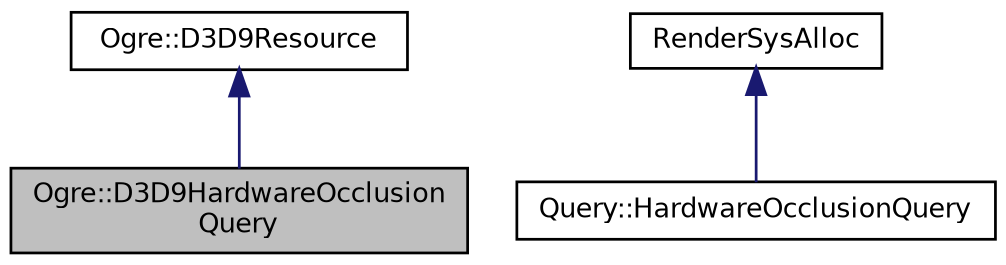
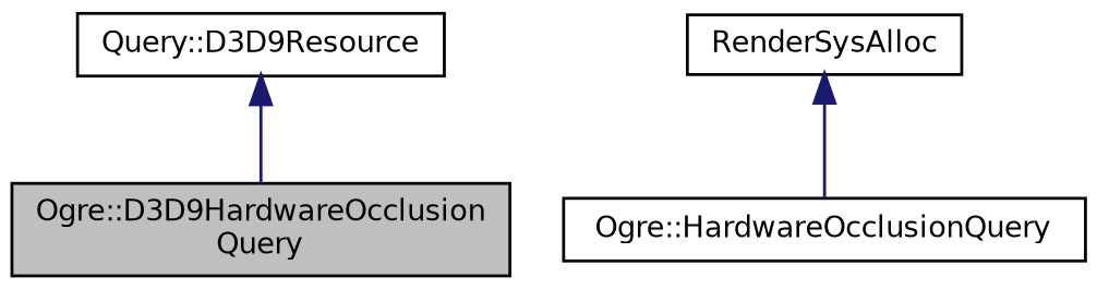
  digraph {
    node [color=black fontname=Helvetica fontsize=10 shape=record]
    edge [color=midnightblue dir=back fontname=Helvetica fontsize=10 labelfontname=Helvetica labelfontsize=10 style=solid]
    n1 [fillcolor=grey75 fontcolor=black height=0.2 label="Ogre::D3D9HardwareOcclusion\lQuery" style=filled width=0.4]
-   n2 [height=0.2 label="Query::HardwareOcclusionQuery" width=0.4]
+   n2 [height=0.2 label="Ogre::HardwareOcclusionQuery" width=0.4]
    n3 [height=0.2 label=RenderSysAlloc width=0.4]
-   n4 [height=0.2 label="Ogre::D3D9Resource" width=0.4]
+   n4 [height=0.2 label="Query::D3D9Resource" width=0.4]
    n3 -> n2
    n4 -> n1
  }
